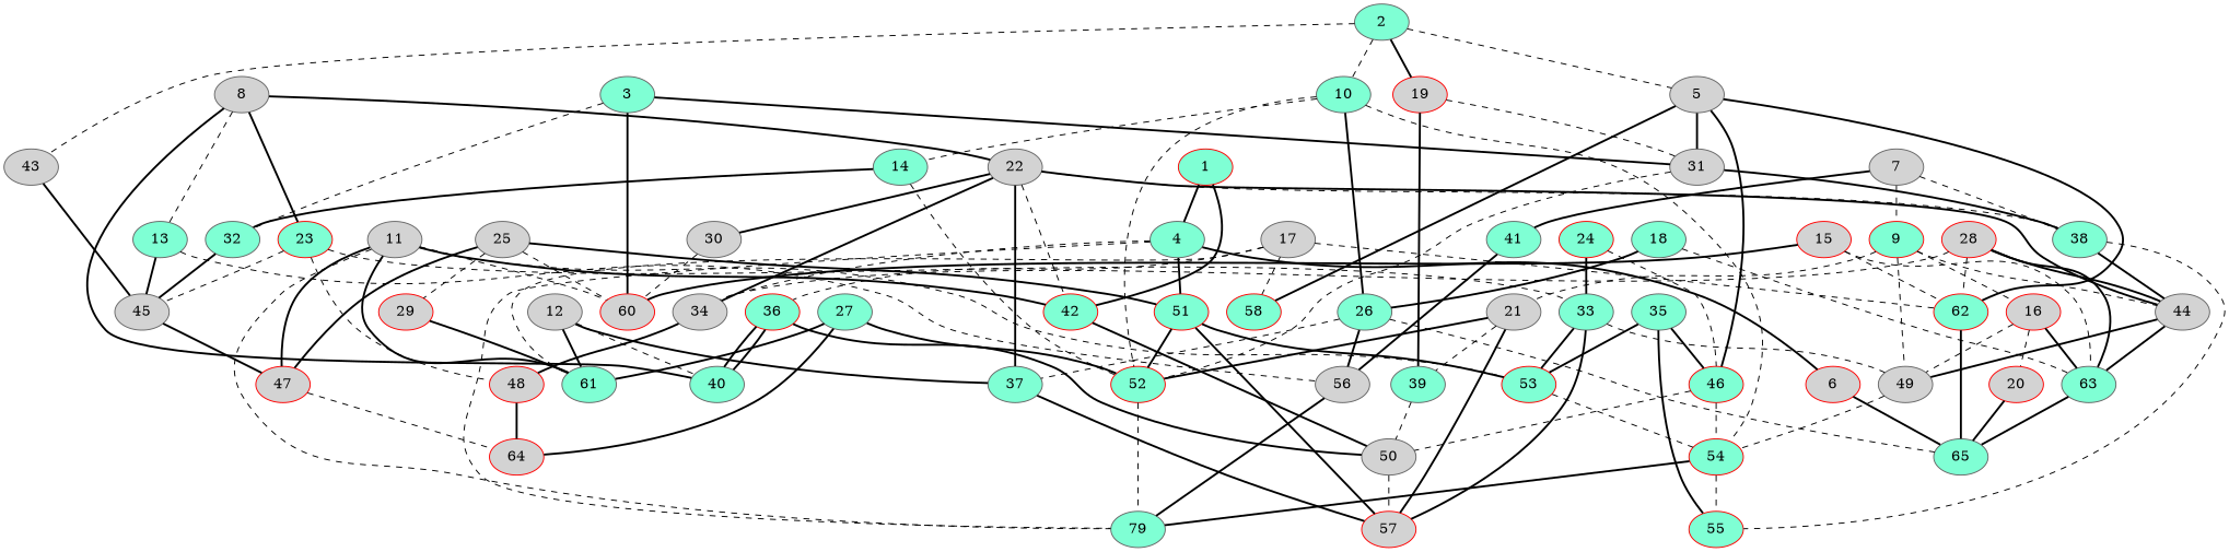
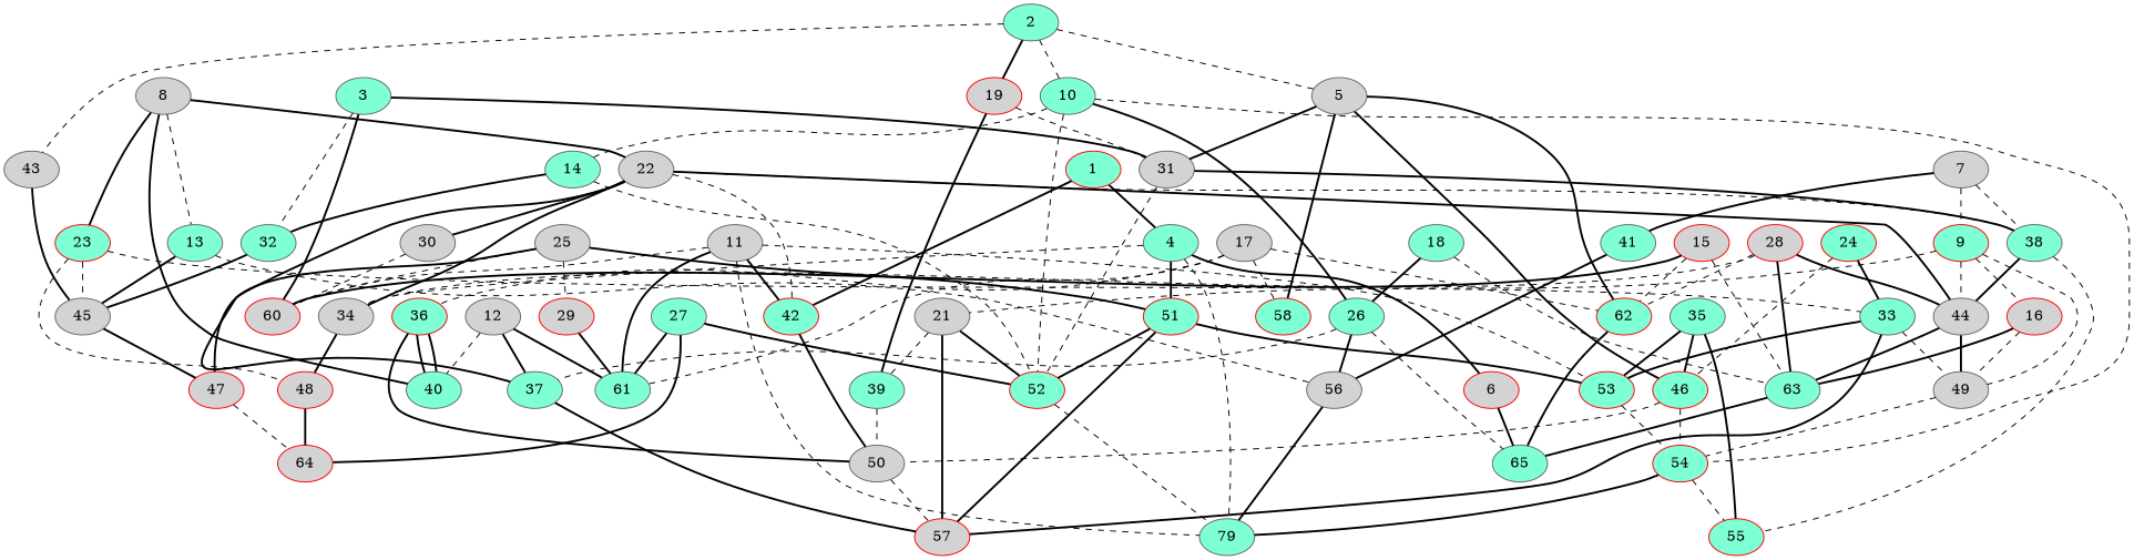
  graph {
    node [color=gray40 fillcolor=aquamarine style=filled]
    edge [style=bold]
    1 [color=red]
    4
    42 [color=red]
    6 [color=red fillcolor=lightgrey]
    34 [fillcolor=lightgrey]
    51 [color=red]
    n7 [label=79]
    50 [fillcolor=lightgrey]
    5 [fillcolor=lightgrey]
    2
    10
    19 [color=red fillcolor=lightgrey]
    43 [fillcolor=lightgrey]
    31 [fillcolor=lightgrey]
    46 [color=red]
    58 [color=red]
    62 [color=red]
    14
    26
    52 [color=red]
    54 [color=red]
    39
    45 [fillcolor=lightgrey]
    3
    32
    60 [color=red fillcolor=lightgrey]
    38
    65
    48 [color=red fillcolor=lightgrey]
    53 [color=red]
    57 [color=red fillcolor=lightgrey]
    7 [fillcolor=lightgrey]
    9 [color=red]
    41
    16 [color=red fillcolor=lightgrey]
    21 [fillcolor=lightgrey]
    44 [fillcolor=lightgrey]
    49 [fillcolor=lightgrey]
    55 [color=red]
    56 [fillcolor=lightgrey]
    8 [fillcolor=lightgrey]
    13
    22 [fillcolor=lightgrey]
    23 [color=red]
    40
    37
    30 [fillcolor=lightgrey]
    33
    63
-   20 [color=red fillcolor=lightgrey]
    11 [fillcolor=lightgrey]
    47 [color=red fillcolor=lightgrey]
    61
    64 [color=red fillcolor=lightgrey]
    12 [fillcolor=lightgrey]
    15 [color=red fillcolor=lightgrey]
    17 [fillcolor=lightgrey]
    36 [color=red]
    18
    24 [color=red]
    25 [fillcolor=lightgrey]
    29 [color=red fillcolor=lightgrey]
    27
    28 [color=red fillcolor=lightgrey]
    35
    1 -- 4
    1 -- 42
    4 -- 6
    4 -- 34 [style=dashed]
    4 -- 51
    4 -- n7 [style=dashed]
    42 -- 50
    6 -- 65
    34 -- 48
    51 -- 52
    51 -- 53
    51 -- 57
    50 -- 57 [style=dashed]
    5 -- 31
    5 -- 46
    5 -- 58
    5 -- 62
    2 -- 5 [style=dashed]
    2 -- 10 [style=dashed]
    2 -- 19
    2 -- 43 [style=dashed]
    10 -- 14 [style=dashed]
    10 -- 26
    10 -- 52 [style=dashed]
    10 -- 54 [style=dashed]
    19 -- 31 [style=dashed]
    19 -- 39
    43 -- 45
    31 -- 52 [style=dashed]
    31 -- 38
    46 -- 50 [style=dashed]
    46 -- 54 [style=dashed]
    62 -- 65
    14 -- 52 [style=dashed]
    14 -- 32
    26 -- 65 [style=dashed]
    26 -- 56
    26 -- 37 [style=dashed]
    52 -- n7 [style=dashed]
    54 -- n7
    54 -- 55 [style=dashed]
    39 -- 50 [style=dashed]
    45 -- 47
    3 -- 31
    3 -- 32 [style=dashed]
    3 -- 60
    32 -- 45
    38 -- 44
    38 -- 55 [style=dashed]
    48 -- 64
    53 -- 54 [style=dashed]
    7 -- 38 [style=dashed]
    7 -- 9 [style=dashed]
    7 -- 41
    9 -- 16 [style=dashed]
    9 -- 21 [style=dashed]
    9 -- 44 [style=dashed]
    9 -- 49 [style=dashed]
    41 -- 56
    16 -- 49 [style=dashed]
    16 -- 63
-   16 -- 20 [style=dashed]
    21 -- 52
    21 -- 39 [style=dashed]
    21 -- 57
    44 -- 49
    44 -- 63
    49 -- 54 [style=dashed]
    56 -- n7
    8 -- 13 [style=dashed]
    8 -- 22
    8 -- 23
    8 -- 40
    13 -- 45
    13 -- 56 [style=dashed]
    22 -- 42 [style=dashed]
    22 -- 34
    22 -- 38 [style=dashed]
    22 -- 44
    22 -- 37
    22 -- 30
    23 -- 45 [style=dashed]
    23 -- 48 [style=dashed]
    23 -- 33 [style=dashed]
    37 -- 57
    30 -- 60 [style=dashed]
    33 -- 53
    33 -- 57
    33 -- 49 [style=dashed]
    63 -- 65
-   20 -- 65
    11 -- 42
    11 -- n7 [style=dashed]
    11 -- 60 [style=dashed]
    11 -- 53 [style=dashed]
-   11 -- 47
    11 -- 61
    47 -- 64 [style=dashed]
    12 -- 40 [style=dashed]
    12 -- 37
    12 -- 61
    15 -- 62 [style=dashed]
    15 -- 60
    15 -- 63 [style=dashed]
    17 -- 58 [style=dashed]
    17 -- 62 [style=dashed]
    17 -- 61 [style=dashed]
    17 -- 36 [style=dashed]
    36 -- 50
    36 -- 40
    36 -- 40
    18 -- 26
    18 -- 63 [style=dashed]
    24 -- 46 [style=dashed]
    24 -- 33
    25 -- 51
    25 -- 60 [style=dashed]
    25 -- 47
    25 -- 29 [style=dashed]
    29 -- 61
    27 -- 52
    27 -- 61
    27 -- 64
    28 -- 34 [style=dashed]
    28 -- 62 [style=dashed]
    28 -- 44
    28 -- 63
    35 -- 46
    35 -- 53
    35 -- 55
  }
